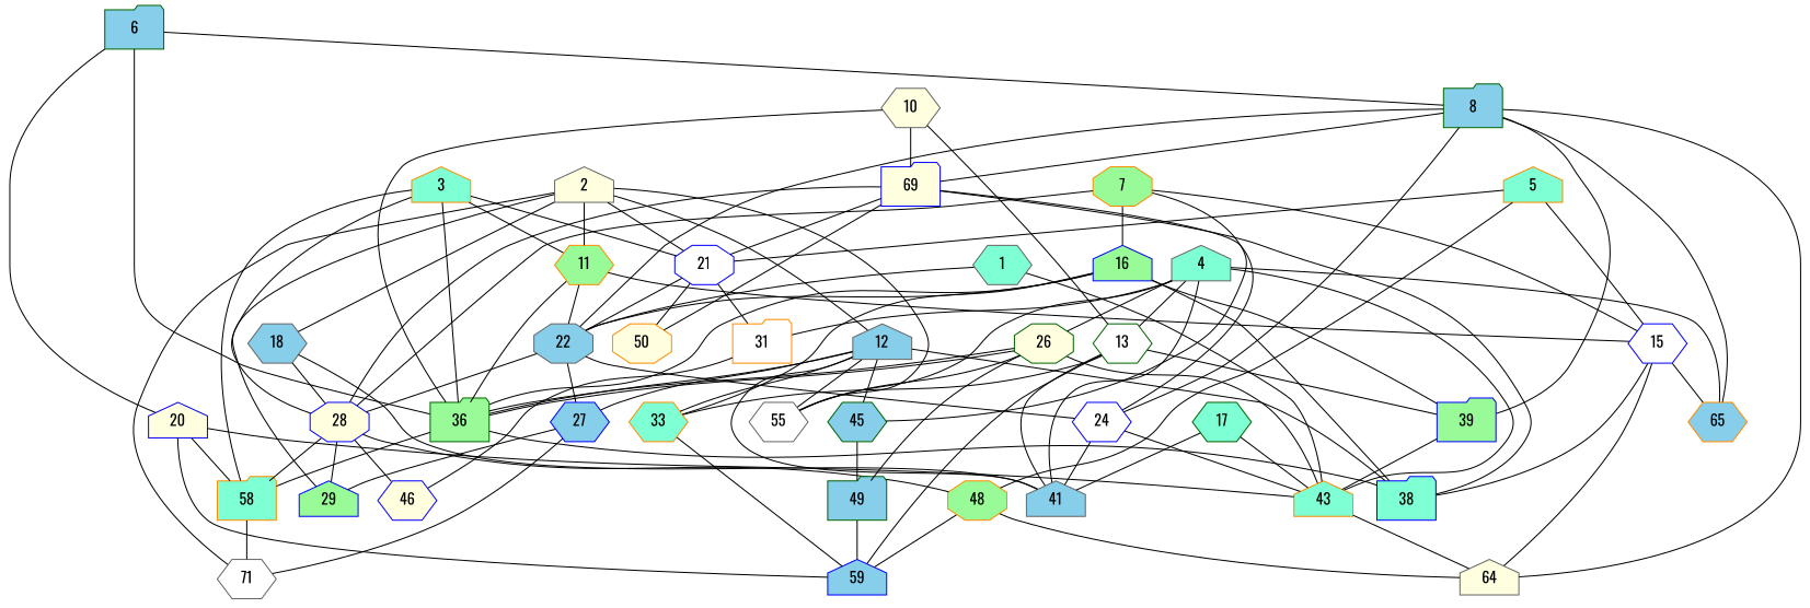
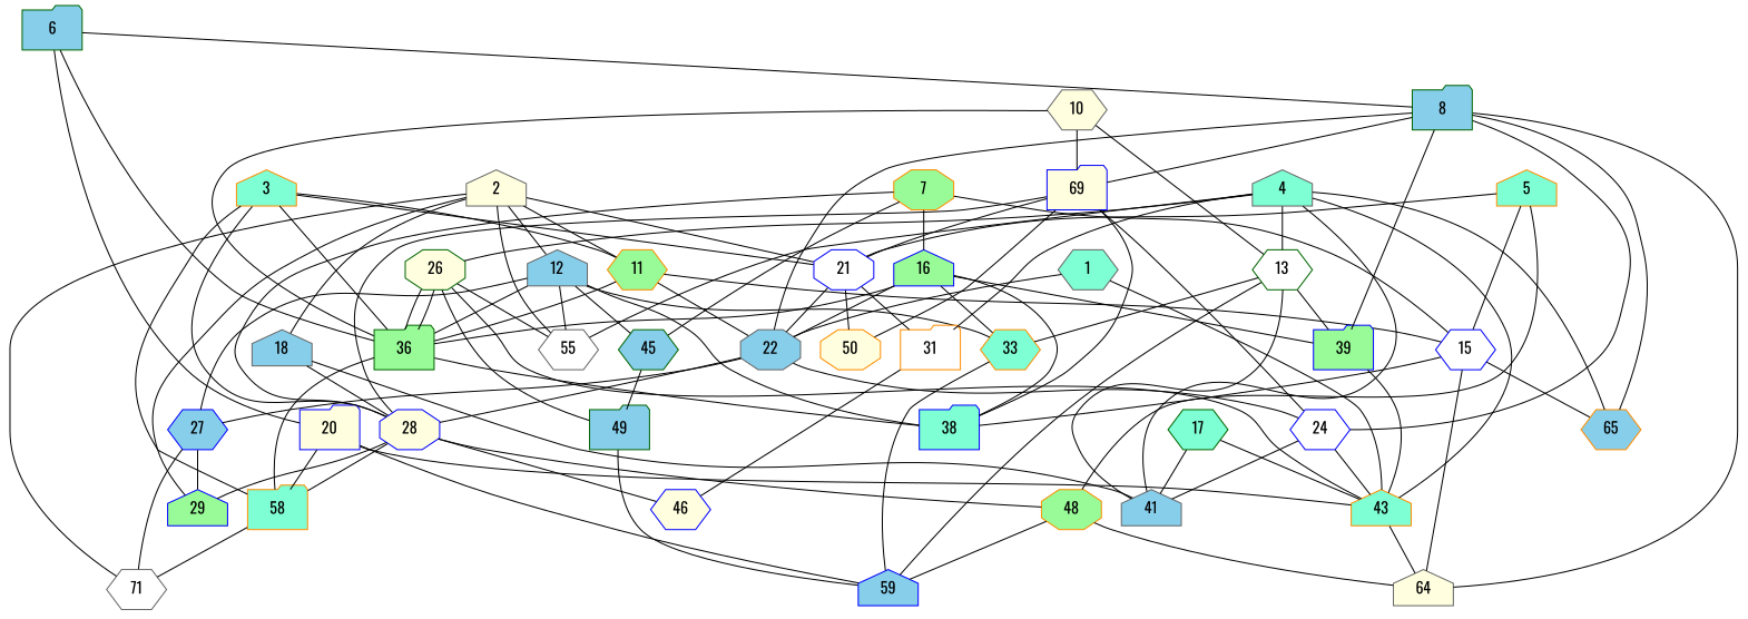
  graph {
    fontname=Oswald
    node [color=blue fillcolor=skyblue fontname=Oswald shape=hexagon style=filled]
    edge [fontname=Oswald]
    1 [color=gray40 fillcolor=aquamarine super="+37"]
    22 [color=gray40 shape=octagon super="+67"]
    43 [color=darkorange fillcolor=aquamarine shape=house super="+44"]
    28 [fillcolor=lightyellow shape=octagon super="+42"]
    27
    24 [fillcolor=white super="+30"]
    64 [color=gray40 fillcolor=lightyellow shape=house super="+70"]
    2 [color=gray40 fillcolor=lightyellow shape=house super="+57"]
    11 [color=darkorange fillcolor=palegreen super="+35"]
    12 [color=gray40 shape=house super="+14"]
-   18 [color=gray40]
+   18 [color=gray40 shape=house]
    21 [fillcolor=white shape=octagon]
    29 [fillcolor=palegreen shape=house]
    55 [color=gray40 fillcolor=white super="+60"]
    71 [color=gray40 fillcolor=white]
    36 [color=darkgreen fillcolor=palegreen shape=folder super="+51"]
    15 [fillcolor=white super="+56"]
    41 [color=gray40 shape=house super="+69"]
    45 [color=darkgreen]
    33 [color=darkorange fillcolor=aquamarine super="+53"]
    38 [fillcolor=aquamarine shape=folder super="+63"]
    17 [color=darkgreen fillcolor=aquamarine]
    31 [color=darkorange fillcolor=white shape=folder super="+52"]
    50 [color=darkorange fillcolor=lightyellow shape=octagon]
    3 [color=darkorange fillcolor=aquamarine shape=house super="+47"]
    58 [color=darkorange fillcolor=aquamarine shape=folder super="+68"]
    48 [color=darkorange fillcolor=palegreen shape=octagon]
    46 [fillcolor=lightyellow]
    4 [color=gray40 fillcolor=aquamarine shape=house super="+9"]
    13 [color=darkgreen fillcolor=white super="+23"]
    26 [color=darkgreen fillcolor=lightyellow shape=octagon super="+40"]
    65 [color=darkorange]
    39 [fillcolor=palegreen shape=folder super="+62"]
    59 [shape=house super="+72"]
    49 [color=darkgreen shape=folder]
    5 [color=darkorange fillcolor=aquamarine shape=house super="+25"]
    6 [color=darkgreen shape=folder]
    8 [color=darkgreen shape=folder]
-   20 [fillcolor=lightyellow shape=house super="+54"]
+   20 [fillcolor=lightyellow shape=folder super="+54"]
    n40 [fillcolor=lightyellow label=69 shape=folder super="+32"]
    7 [color=darkorange fillcolor=palegreen shape=octagon super="+66"]
    16 [fillcolor=palegreen shape=house super="+61"]
    10 [color=gray40 fillcolor=lightyellow]
    1 -- 22
    1 -- 43 [weight=2]
    22 -- 28
    22 -- 27
    22 -- 24
    43 -- 64
    28 -- 29
    28 -- 58
    28 -- 48
    28 -- 46 [weight=2]
    27 -- 29
    27 -- 71
    24 -- 43
    24 -- 41
    2 -- 11
    2 -- 12
    2 -- 18
    2 -- 21
    2 -- 29
    2 -- 55
    2 -- 71
    11 -- 22
    11 -- 36
    11 -- 15
    12 -- 27
    12 -- 55
    12 -- 36
-   12 -- 41 [weight=2]
    12 -- 45
    12 -- 33
    12 -- 38
    18 -- 28
    18 -- 41
    21 -- 22
    21 -- 31
    21 -- 50
    36 -- 38
    36 -- 58
    15 -- 64
    15 -- 38
    15 -- 65
    45 -- 49
    33 -- 59
    17 -- 43
    17 -- 41
    31 -- 46
    3 -- 28
    3 -- 11
    3 -- 21
    3 -- 36
    3 -- 58
    58 -- 71
    48 -- 64
    48 -- 59
    4 -- 43
    4 -- 55
    4 -- 41
    4 -- 31
    4 -- 13
    4 -- 26
    4 -- 65
    13 -- 41 [weight=2]
    13 -- 33
    13 -- 39 [weight=2]
    13 -- 59
    26 -- 43 [weight=2]
    26 -- 55
    26 -- 36
    26 -- 36
    26 -- 49
    39 -- 43 [weight=2]
    49 -- 59
    5 -- 21
    5 -- 15
    5 -- 48
    6 -- 36
    6 -- 8
    6 -- 20
    8 -- 22
    8 -- 24
    8 -- 64
    8 -- 65
    8 -- 39
    8 -- n40
    20 -- 43
    20 -- 58
    20 -- 59
    n40 -- 28
    n40 -- 24
    n40 -- 21
    n40 -- 38
    n40 -- 50
    7 -- 28
    7 -- 15
    7 -- 45
    7 -- 16 [weight=2]
    16 -- 22
    16 -- 36
    16 -- 33
    16 -- 38
    16 -- 39
    10 -- 36
    10 -- 13
    10 -- n40
  }
